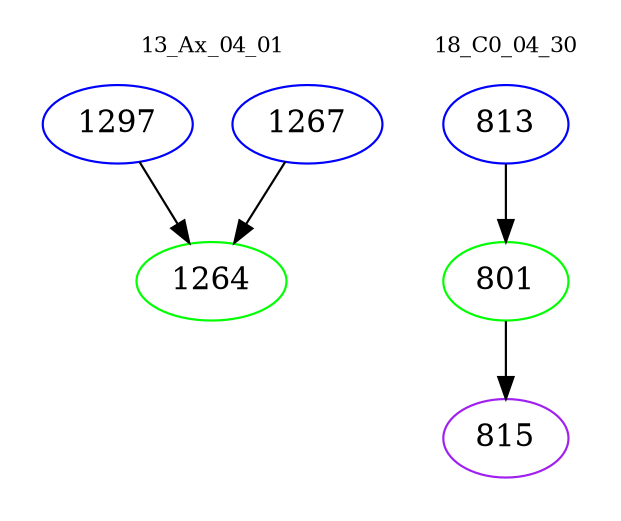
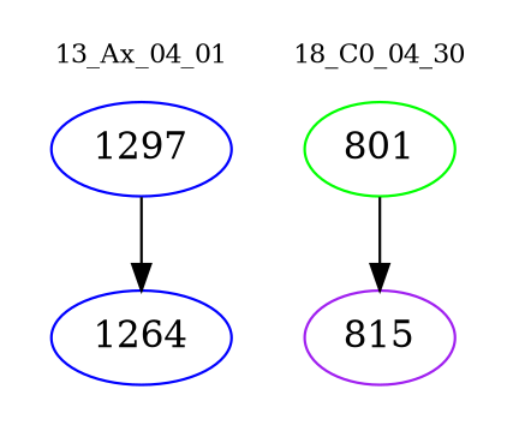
  digraph {
    node [color=blue]
    edge [color=black]
-   n1 [label=1267]
-   n2 [color=green label=1264]
+   n2 [label=1264]
    n3 [label=1297]
-   n4 [label=813]
    n5 [color=green label=801]
    n6 [color=purple label=815]
    subgraph cluster_1 {
      color=white
      fontsize=10
      label="13_Ax_04_01"
-     n1
      n2
      n3
    }
    subgraph cluster_2 {
      color=white
      fontsize=10
      label="18_C0_04_30"
-     n4
      n5
      n6
    }
-   n1 -> n2
    n3 -> n2
-   n4 -> n5
    n5 -> n6
  }
